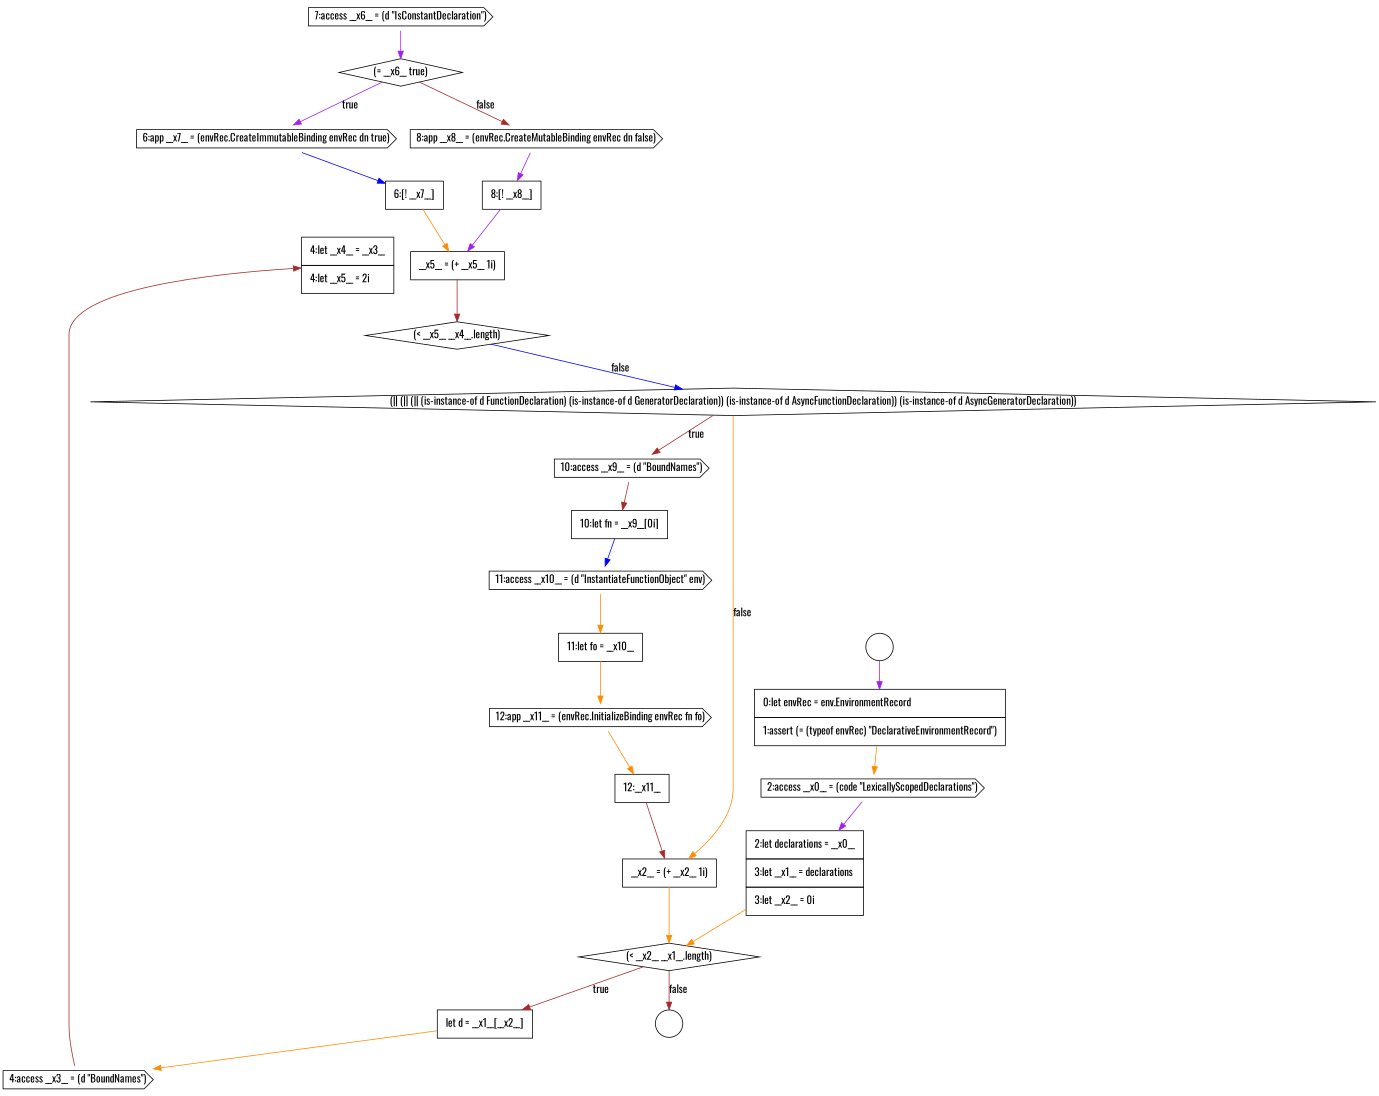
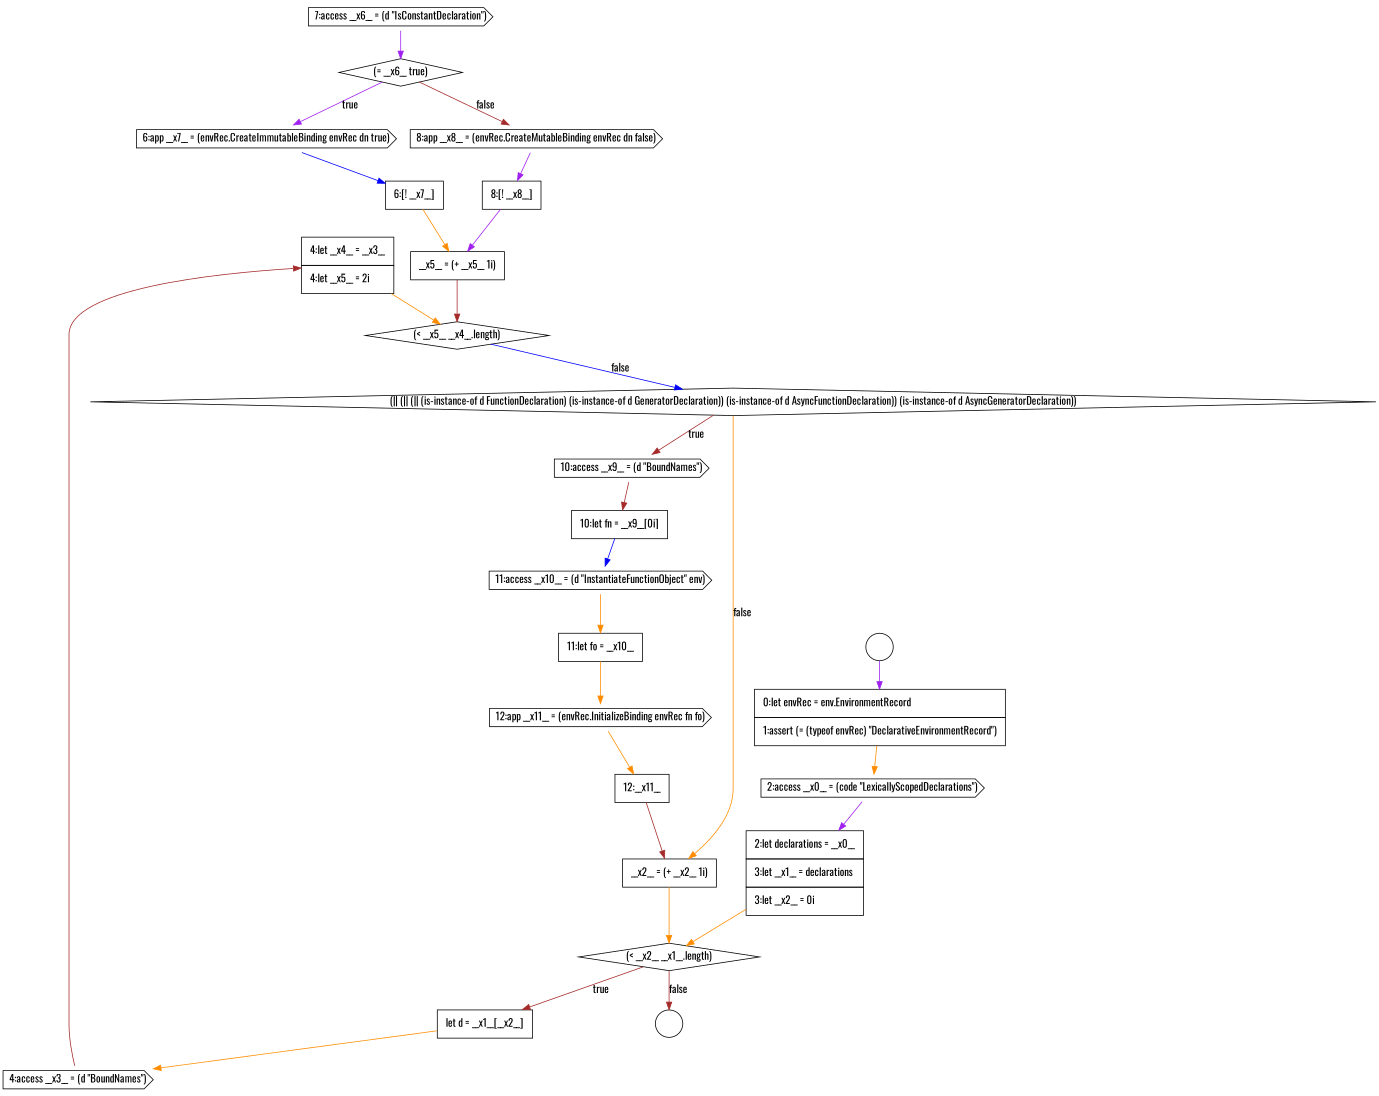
  digraph {
    fontname=Oswald
    node [color=black fillcolor=white fontname=Oswald shape=none style=filled]
    edge [color=darkorange fontname=Oswald]
    n1 [label=<<font color="black">     <table border="0" cellborder="1" cellspacing="0" cellpadding="10">       <tr><td align="left">4:let __x4__ = __x3__</td></tr>       <tr><td align="left">4:let __x5__ = 2i</td></tr>     </table>   </font>> margin=0]
    n2 [label=<<font color="black">(&lt; __x5__ __x4__.length)</font>> shape=diamond]
    n3 [label=<<font color="black">(|| (|| (|| (is-instance-of d FunctionDeclaration) (is-instance-of d GeneratorDeclaration)) (is-instance-of d AsyncFunctionDeclaration)) (is-instance-of d AsyncGeneratorDeclaration))</font>> shape=diamond]
    n4 [label=<<font color="black">     <table border="0" cellborder="1" cellspacing="0" cellpadding="10">       <tr><td align="left">0:let envRec = env.EnvironmentRecord</td></tr>       <tr><td align="left">1:assert (= (typeof envRec) &quot;DeclarativeEnvironmentRecord&quot;)</td></tr>     </table>   </font>> margin=0]
    n5 [label=<<font color="black">2:access __x0__ = (code &quot;LexicallyScopedDeclarations&quot;)</font>> shape=cds]
    n6 [label=<<font color="black">     <table border="0" cellborder="1" cellspacing="0" cellpadding="10">       <tr><td align="left">2:let declarations = __x0__</td></tr>       <tr><td align="left">3:let __x1__ = declarations</td></tr>       <tr><td align="left">3:let __x2__ = 0i</td></tr>     </table>   </font>> margin=0]
    n7 [label=<<font color="black">6:app __x7__ = (envRec.CreateImmutableBinding envRec dn true)</font>> shape=cds]
    n8 [label=<<font color="black">     <table border="0" cellborder="1" cellspacing="0" cellpadding="10">       <tr><td align="left">6:[! __x7__]</td></tr>     </table>   </font>> margin=0]
    n9 [label=<<font color="black">     <table border="0" cellborder="1" cellspacing="0" cellpadding="10">       <tr><td align="left">__x5__ = (+ __x5__ 1i)</td></tr>     </table>   </font>> margin=0]
    n10 [label=<<font color="black">     <table border="0" cellborder="1" cellspacing="0" cellpadding="10">       <tr><td align="left">12:__x11__</td></tr>     </table>   </font>> margin=0]
    n11 [label=<<font color="black">     <table border="0" cellborder="1" cellspacing="0" cellpadding="10">       <tr><td align="left">__x2__ = (+ __x2__ 1i)</td></tr>     </table>   </font>> margin=0]
    n12 [label=<<font color="black">(&lt; __x2__ __x1__.length)</font>> shape=diamond]
    n13 [label=<<font color="black">     <table border="0" cellborder="1" cellspacing="0" cellpadding="10">       <tr><td align="left">11:let fo = __x10__</td></tr>     </table>   </font>> margin=0]
    n14 [label=<<font color="black">12:app __x11__ = (envRec.InitializeBinding envRec fn fo)</font>> shape=cds]
    n15 [label=<<font color="black">7:access __x6__ = (d &quot;IsConstantDeclaration&quot;)</font>> shape=cds]
    n16 [label=<<font color="black">(= __x6__ true)</font>> shape=diamond]
    n17 [label=<<font color="black">8:app __x8__ = (envRec.CreateMutableBinding envRec dn false)</font>> shape=cds]
    n18 [label=<<font color="black">11:access __x10__ = (d &quot;InstantiateFunctionObject&quot; env)</font>> shape=cds]
    n19 [label=<<font color="black">10:access __x9__ = (d &quot;BoundNames&quot;)</font>> shape=cds]
    n20 [label=<<font color="black">     <table border="0" cellborder="1" cellspacing="0" cellpadding="10">       <tr><td align="left">10:let fn = __x9__[0i]</td></tr>     </table>   </font>> margin=0]
    n21 [label=<<font color="black">     <table border="0" cellborder="1" cellspacing="0" cellpadding="10">       <tr><td align="left">8:[! __x8__]</td></tr>     </table>   </font>> margin=0]
    n22 [label=" " shape=circle]
    n23 [label=<<font color="black">     <table border="0" cellborder="1" cellspacing="0" cellpadding="10">       <tr><td align="left">let d = __x1__[__x2__]</td></tr>     </table>   </font>> margin=0]
    n24 [label=<<font color="black">4:access __x3__ = (d &quot;BoundNames&quot;)</font>> shape=cds]
    n25 [label=" " shape=circle]
+   n1 -> n2
    n2 -> n3 [color=blue label=<<font color="black">false</font>>]
    n3 -> n11 [label=<<font color="black">false</font>>]
    n3 -> n19 [color=brown label=<<font color="black">true</font>>]
    n4 -> n5
    n5 -> n6 [color=purple]
    n6 -> n12
    n7 -> n8 [color=blue]
    n8 -> n9
    n9 -> n2 [color=brown]
    n10 -> n11 [color=brown]
    n11 -> n12
    n12 -> n22 [color=brown label=<<font color="black">false</font>>]
    n12 -> n23 [color=brown label=<<font color="black">true</font>>]
    n13 -> n14
    n14 -> n10
    n15 -> n16 [color=purple]
    n16 -> n7 [color=purple label=<<font color="black">true</font>>]
    n16 -> n17 [color=brown label=<<font color="black">false</font>>]
    n17 -> n21 [color=purple]
    n18 -> n13
    n19 -> n20 [color=brown]
    n20 -> n18 [color=blue]
    n21 -> n9 [color=purple]
    n23 -> n24
    n24 -> n1 [color=brown]
    n25 -> n4 [color=purple]
  }
